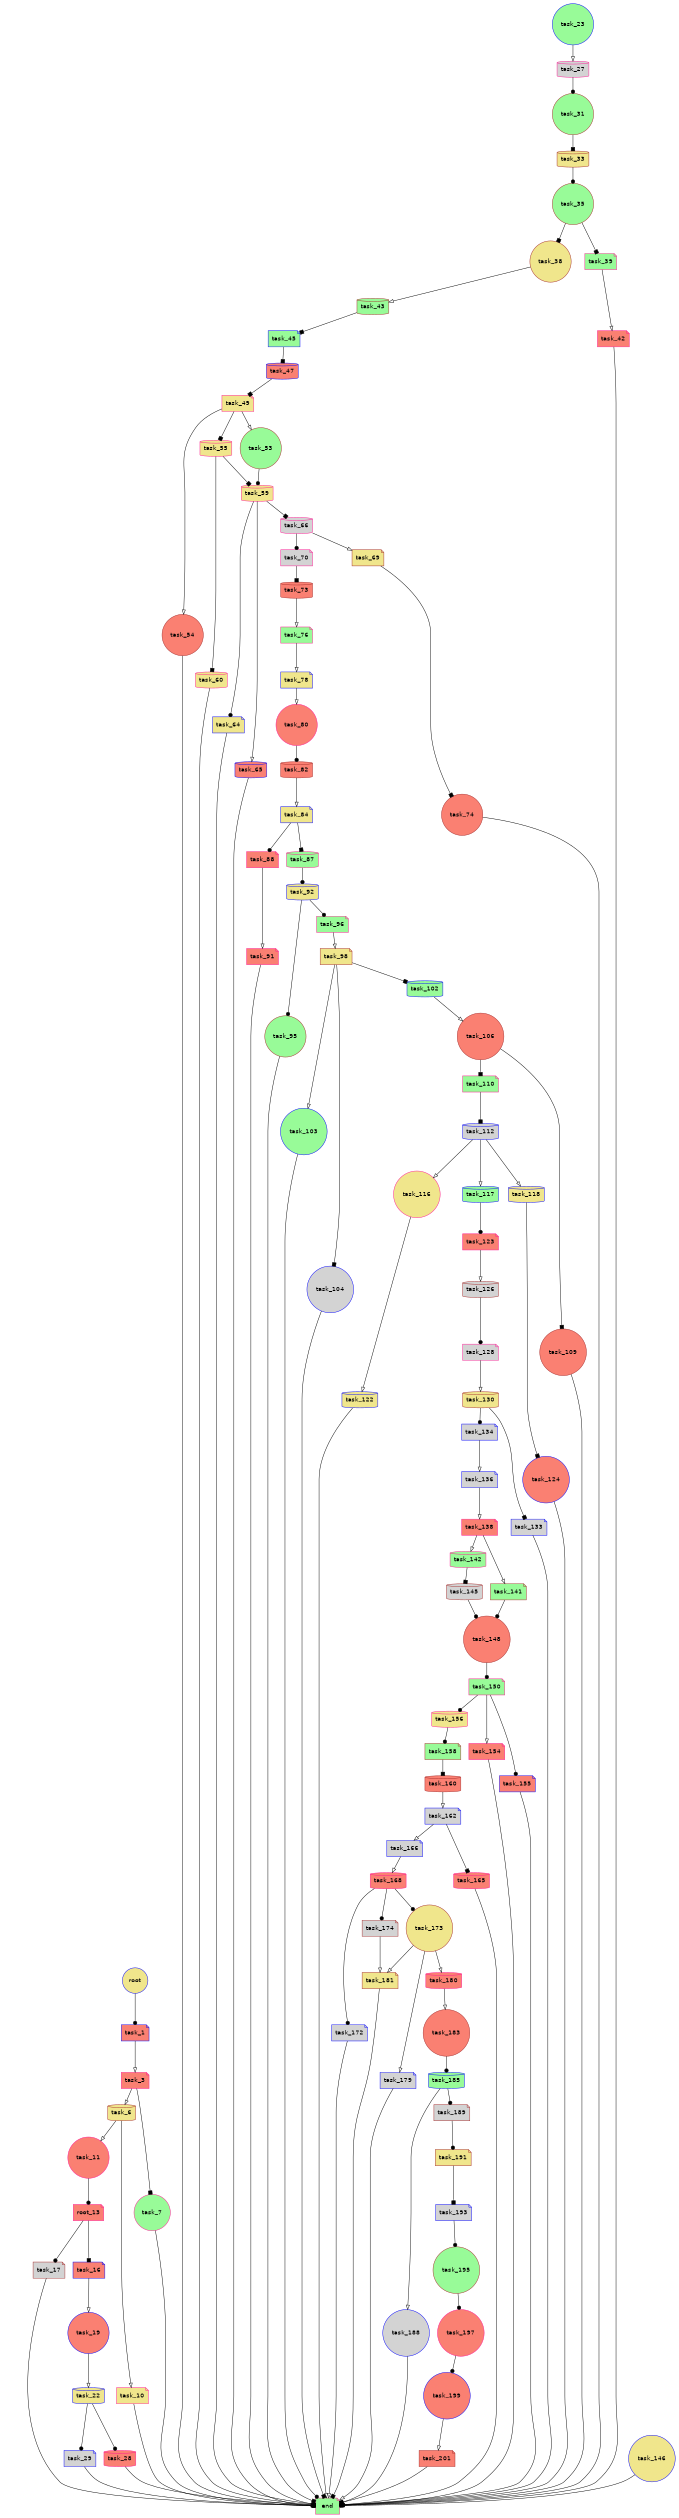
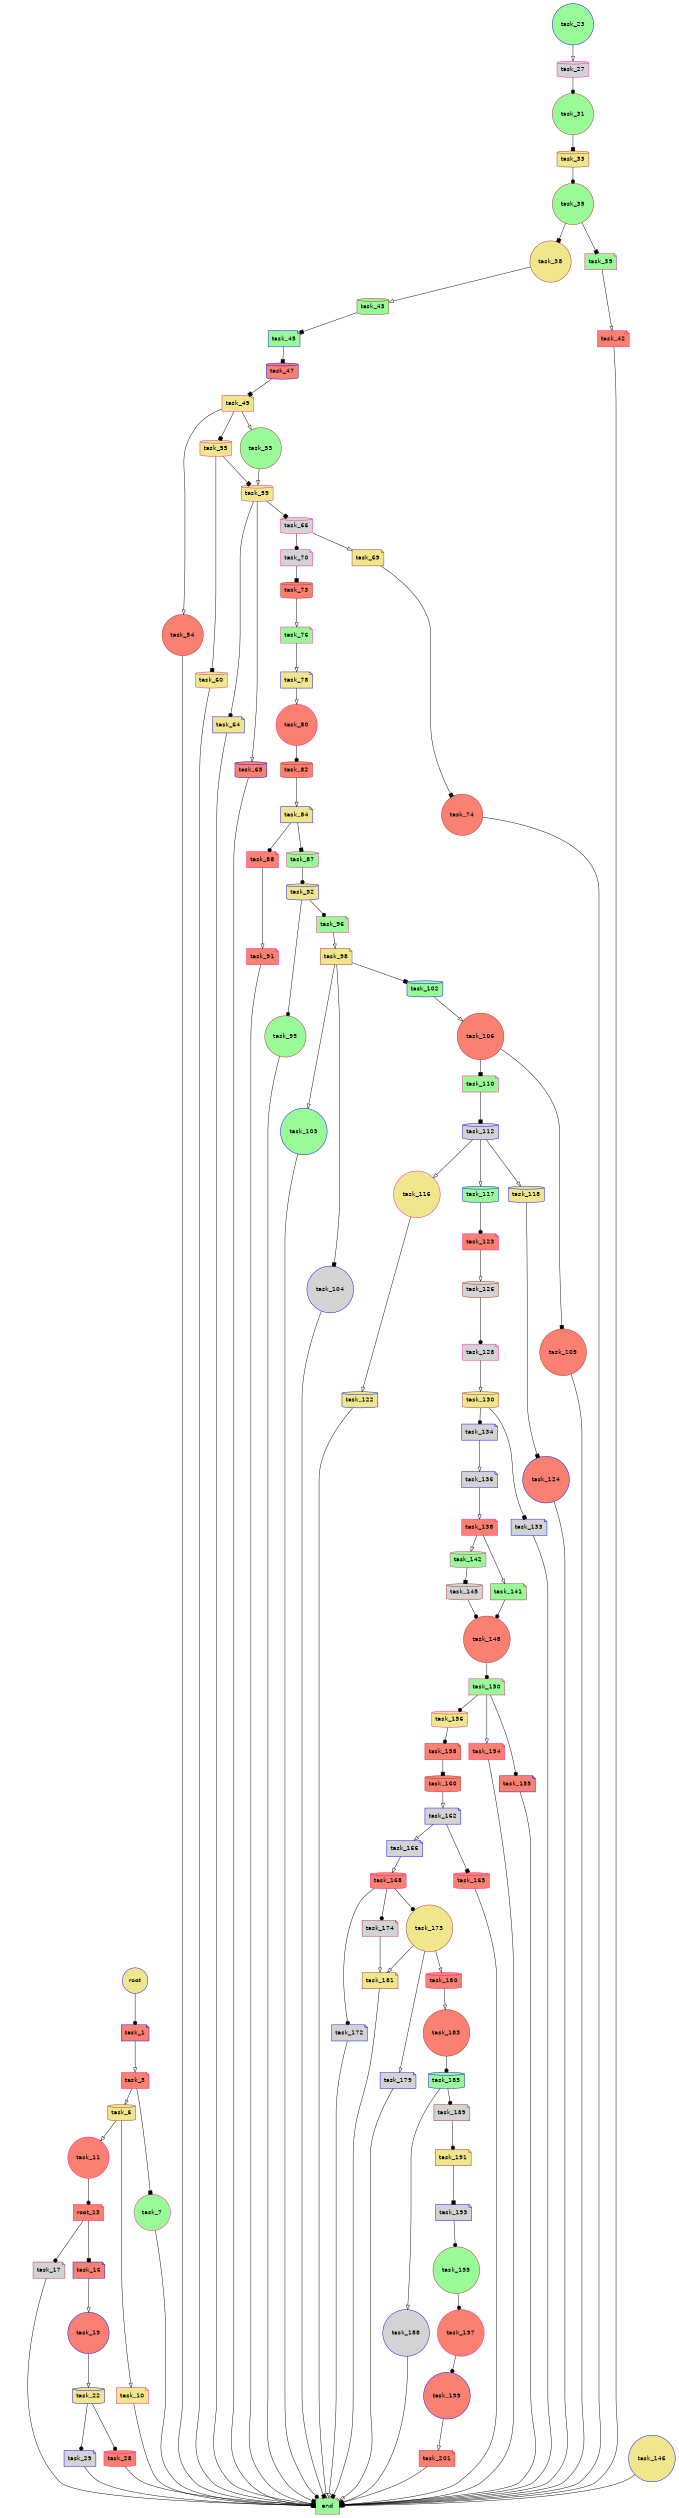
  digraph {
    fontname="DejaVu Sans"
    node [color=blue fillcolor=salmon fontname="DejaVu Sans" shape=note style=filled]
    edge [arrowhead=onormal fontname="DejaVu Sans"]
    root [fillcolor=khaki shape=circle]
    task_1
    task_3 [color=deeppink]
    task_6 [color=brown fillcolor=khaki shape=cylinder]
    task_7 [color=deeppink fillcolor=palegreen shape=circle]
    task_10 [color=deeppink fillcolor=khaki]
    task_11 [color=deeppink shape=circle]
    end [color=deeppink fillcolor=palegreen]
    n9 [color=deeppink label=root_13]
    task_16
    task_17 [color=brown fillcolor=lightgrey]
    task_19 [shape=circle]
    task_22 [fillcolor=khaki shape=cylinder]
    task_28 [color=deeppink shape=cylinder]
    task_29 [fillcolor=lightgrey]
    task_23 [fillcolor=palegreen shape=circle]
    task_27 [color=deeppink fillcolor=lightgrey shape=cylinder]
    task_31 [color=brown fillcolor=palegreen shape=circle]
    task_33 [color=brown fillcolor=khaki shape=cylinder]
    task_35 [color=brown fillcolor=palegreen shape=circle]
    task_38 [color=brown fillcolor=khaki shape=circle]
    task_39 [color=deeppink fillcolor=palegreen]
    task_43 [color=brown fillcolor=palegreen shape=cylinder]
    task_42 [color=deeppink]
    task_45 [fillcolor=palegreen]
    task_47 [shape=cylinder]
    task_49 [color=deeppink fillcolor=khaki]
    task_53 [color=brown fillcolor=palegreen shape=circle]
    task_54 [color=brown shape=circle]
    task_55 [color=deeppink fillcolor=khaki shape=cylinder]
    task_59 [color=deeppink fillcolor=khaki shape=cylinder]
    task_60 [color=deeppink fillcolor=khaki shape=cylinder]
    task_64 [fillcolor=khaki]
    task_65 [shape=cylinder]
    task_66 [color=deeppink fillcolor=lightgrey shape=cylinder]
    task_69 [color=brown fillcolor=khaki]
    task_70 [color=deeppink fillcolor=lightgrey]
    task_74 [color=brown shape=circle]
    task_73 [color=brown shape=cylinder]
    task_76 [color=deeppink fillcolor=palegreen]
    task_78 [fillcolor=khaki]
    task_80 [color=deeppink shape=circle]
    task_82 [color=brown shape=cylinder]
    task_84 [fillcolor=khaki]
    task_87 [color=deeppink fillcolor=palegreen shape=cylinder]
    task_88 [color=deeppink]
    task_92 [fillcolor=khaki shape=cylinder]
    task_91 [color=deeppink]
    task_95 [color=brown fillcolor=palegreen shape=circle]
    task_96 [color=deeppink fillcolor=palegreen]
    task_98 [color=brown fillcolor=khaki]
    task_102 [fillcolor=palegreen shape=cylinder]
    task_103 [fillcolor=palegreen shape=circle]
    task_104 [fillcolor=lightgrey shape=circle]
    task_106 [color=brown shape=circle]
    task_109 [color=brown shape=circle]
    task_110 [color=deeppink fillcolor=palegreen]
    task_112 [fillcolor=lightgrey shape=cylinder]
    task_116 [color=deeppink fillcolor=khaki shape=circle]
    task_117 [fillcolor=palegreen shape=cylinder]
    task_118 [fillcolor=khaki shape=cylinder]
    task_122 [fillcolor=khaki shape=cylinder]
    task_123 [color=deeppink]
    task_124 [shape=circle]
    task_126 [color=brown fillcolor=lightgrey shape=cylinder]
    task_128 [color=deeppink fillcolor=lightgrey]
    task_130 [color=brown fillcolor=khaki shape=cylinder]
    task_133 [fillcolor=lightgrey]
    task_134 [fillcolor=lightgrey]
    task_136 [fillcolor=lightgrey]
    task_138 [color=deeppink]
    task_141 [color=brown fillcolor=palegreen]
    task_142 [color=deeppink fillcolor=palegreen shape=cylinder]
    task_148 [color=brown shape=circle]
    task_145 [color=brown fillcolor=lightgrey shape=cylinder]
    task_146 [fillcolor=khaki shape=circle]
    task_150 [color=deeppink fillcolor=palegreen]
    task_154 [color=deeppink]
    task_155
    task_156 [color=deeppink fillcolor=khaki shape=cylinder]
-   task_158 [color=brown fillcolor=palegreen]
+   task_158 [color=brown]
    task_160 [color=brown shape=cylinder]
    task_162 [fillcolor=lightgrey]
    task_165 [color=deeppink shape=cylinder]
    task_166 [fillcolor=lightgrey]
    task_168 [color=deeppink shape=cylinder]
    task_172 [fillcolor=lightgrey]
    task_173 [color=brown fillcolor=khaki shape=circle]
    task_174 [color=brown fillcolor=lightgrey]
    task_179 [fillcolor=lightgrey]
    task_180 [color=deeppink shape=cylinder]
    task_181 [color=brown fillcolor=khaki]
    task_183 [color=brown shape=circle]
    task_185 [fillcolor=palegreen shape=cylinder]
    task_188 [fillcolor=lightgrey shape=circle]
    task_189 [color=brown fillcolor=lightgrey]
    task_191 [color=brown fillcolor=khaki]
    task_193 [fillcolor=lightgrey]
    task_195 [color=brown fillcolor=palegreen shape=circle]
    task_197 [color=deeppink shape=circle]
    task_199 [shape=circle]
    task_201 [color=brown]
    root -> task_1 [arrowhead=dot]
    task_1 -> task_3
    task_3 -> task_6
    task_3 -> task_7 [arrowhead=box]
    task_6 -> task_10
    task_6 -> task_11
    task_7 -> end [arrowhead=dot]
    task_10 -> end [arrowhead=box]
    task_11 -> n9 [arrowhead=dot]
    n9 -> task_16 [arrowhead=box]
    n9 -> task_17 [arrowhead=dot]
    task_16 -> task_19
    task_17 -> end [arrowhead=box]
    task_19 -> task_22
    task_22 -> task_28 [arrowhead=dot]
    task_22 -> task_29 [arrowhead=dot]
    task_28 -> end
    task_29 -> end
    task_23 -> task_27
    task_27 -> task_31 [arrowhead=dot]
    task_31 -> task_33 [arrowhead=box]
    task_33 -> task_35 [arrowhead=dot]
    task_35 -> task_38 [arrowhead=box]
    task_35 -> task_39 [arrowhead=box]
    task_38 -> task_43
    task_39 -> task_42
    task_43 -> task_45 [arrowhead=box]
    task_42 -> end [arrowhead=box]
    task_45 -> task_47 [arrowhead=box]
    task_47 -> task_49 [arrowhead=box]
    task_49 -> task_53
    task_49 -> task_54
    task_49 -> task_55 [arrowhead=box]
-   task_53 -> task_59 [arrowhead=dot]
+   task_53 -> task_59
    task_54 -> end [arrowhead=box]
    task_55 -> task_59 [arrowhead=box]
    task_55 -> task_60 [arrowhead=box]
    task_59 -> task_64 [arrowhead=dot]
    task_59 -> task_65
    task_59 -> task_66 [arrowhead=box]
    task_60 -> end [arrowhead=box]
    task_64 -> end [arrowhead=dot]
    task_65 -> end [arrowhead=box]
    task_66 -> task_69
    task_66 -> task_70 [arrowhead=dot]
    task_69 -> task_74 [arrowhead=box]
    task_70 -> task_73 [arrowhead=box]
    task_74 -> end [arrowhead=box]
    task_73 -> task_76
    task_76 -> task_78
    task_78 -> task_80
    task_80 -> task_82 [arrowhead=dot]
    task_82 -> task_84
    task_84 -> task_87 [arrowhead=box]
    task_84 -> task_88 [arrowhead=dot]
    task_87 -> task_92 [arrowhead=dot]
    task_88 -> task_91
    task_92 -> task_95 [arrowhead=dot]
    task_92 -> task_96 [arrowhead=dot]
    task_91 -> end [arrowhead=dot]
    task_95 -> end [arrowhead=box]
    task_96 -> task_98
    task_98 -> task_102 [arrowhead=box]
    task_98 -> task_103
    task_98 -> task_104 [arrowhead=box]
    task_102 -> task_106
    task_103 -> end [arrowhead=dot]
    task_104 -> end [arrowhead=box]
    task_106 -> task_109 [arrowhead=box]
    task_106 -> task_110 [arrowhead=box]
    task_109 -> end [arrowhead=box]
    task_110 -> task_112 [arrowhead=box]
    task_112 -> task_116
    task_112 -> task_117
    task_112 -> task_118
    task_116 -> task_122
    task_117 -> task_123 [arrowhead=dot]
    task_118 -> task_124 [arrowhead=box]
    task_122 -> end
    task_123 -> task_126
    task_124 -> end
    task_126 -> task_128 [arrowhead=dot]
    task_128 -> task_130
    task_130 -> task_133 [arrowhead=box]
    task_130 -> task_134 [arrowhead=dot]
    task_133 -> end
    task_134 -> task_136
    task_136 -> task_138
    task_138 -> task_141
    task_138 -> task_142
    task_141 -> task_148 [arrowhead=dot]
    task_142 -> task_145 [arrowhead=box]
    task_148 -> task_150 [arrowhead=dot]
    task_145 -> task_148 [arrowhead=dot]
    task_146 -> end
    task_150 -> task_154
    task_150 -> task_155 [arrowhead=dot]
    task_150 -> task_156 [arrowhead=dot]
    task_154 -> end
    task_155 -> end [arrowhead=dot]
    task_156 -> task_158 [arrowhead=dot]
    task_158 -> task_160 [arrowhead=box]
    task_160 -> task_162
    task_162 -> task_165 [arrowhead=box]
    task_162 -> task_166
    task_165 -> end
    task_166 -> task_168
    task_168 -> task_172 [arrowhead=dot]
    task_168 -> task_173 [arrowhead=dot]
    task_168 -> task_174 [arrowhead=dot]
    task_172 -> end
    task_173 -> task_179
    task_173 -> task_180
    task_173 -> task_181
    task_174 -> task_181
    task_179 -> end
    task_180 -> task_183
    task_181 -> end [arrowhead=box]
    task_183 -> task_185 [arrowhead=dot]
    task_185 -> task_188
    task_185 -> task_189 [arrowhead=dot]
    task_188 -> end [arrowhead=box]
    task_189 -> task_191 [arrowhead=dot]
    task_191 -> task_193 [arrowhead=box]
    task_193 -> task_195 [arrowhead=dot]
    task_195 -> task_197 [arrowhead=dot]
    task_197 -> task_199 [arrowhead=dot]
    task_199 -> task_201
    task_201 -> end [arrowhead=box]
  }
